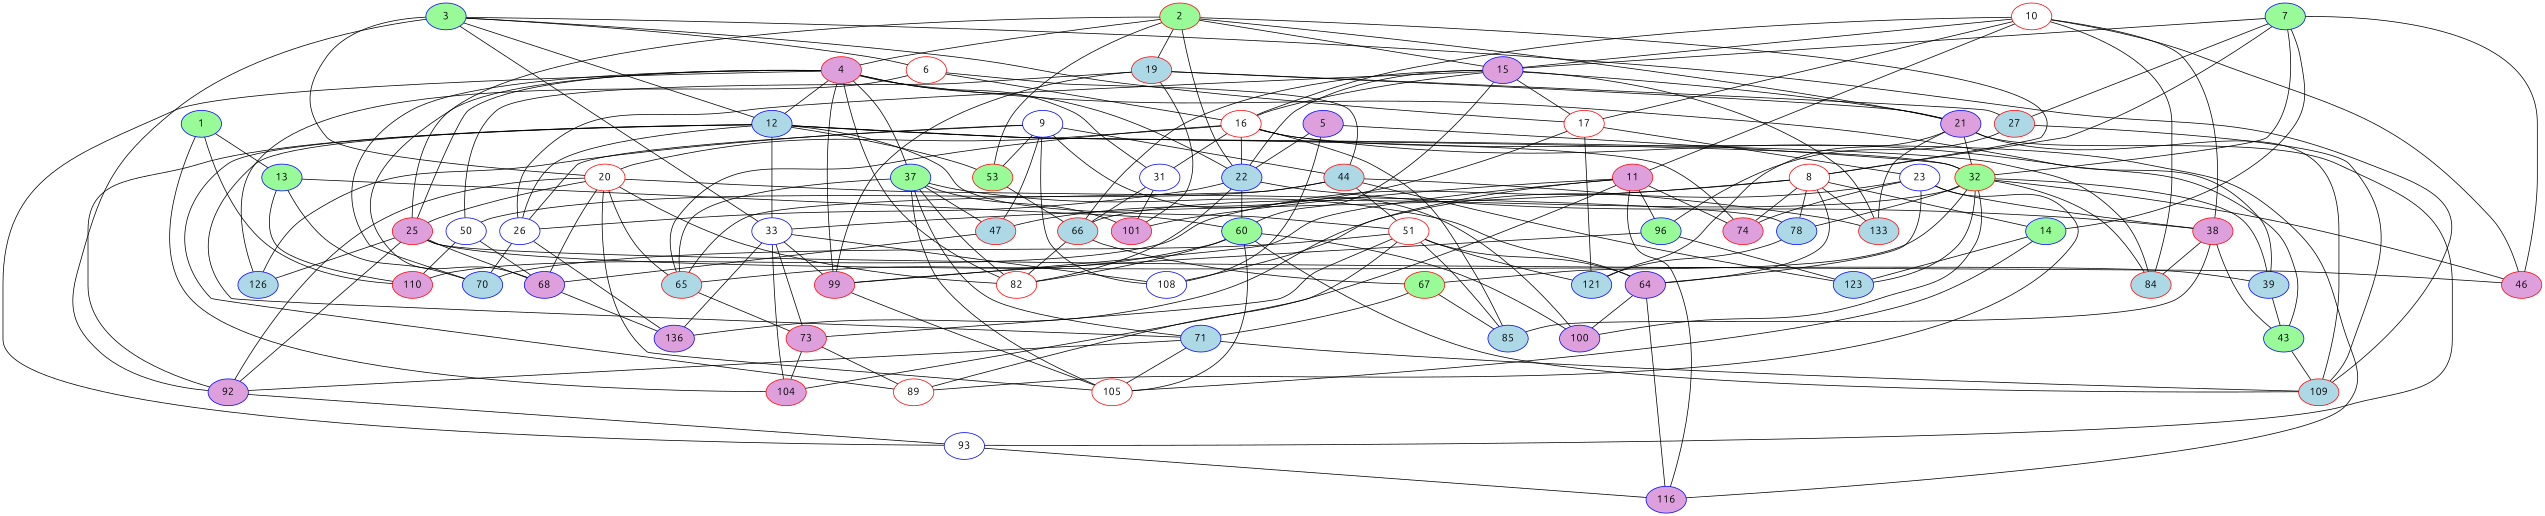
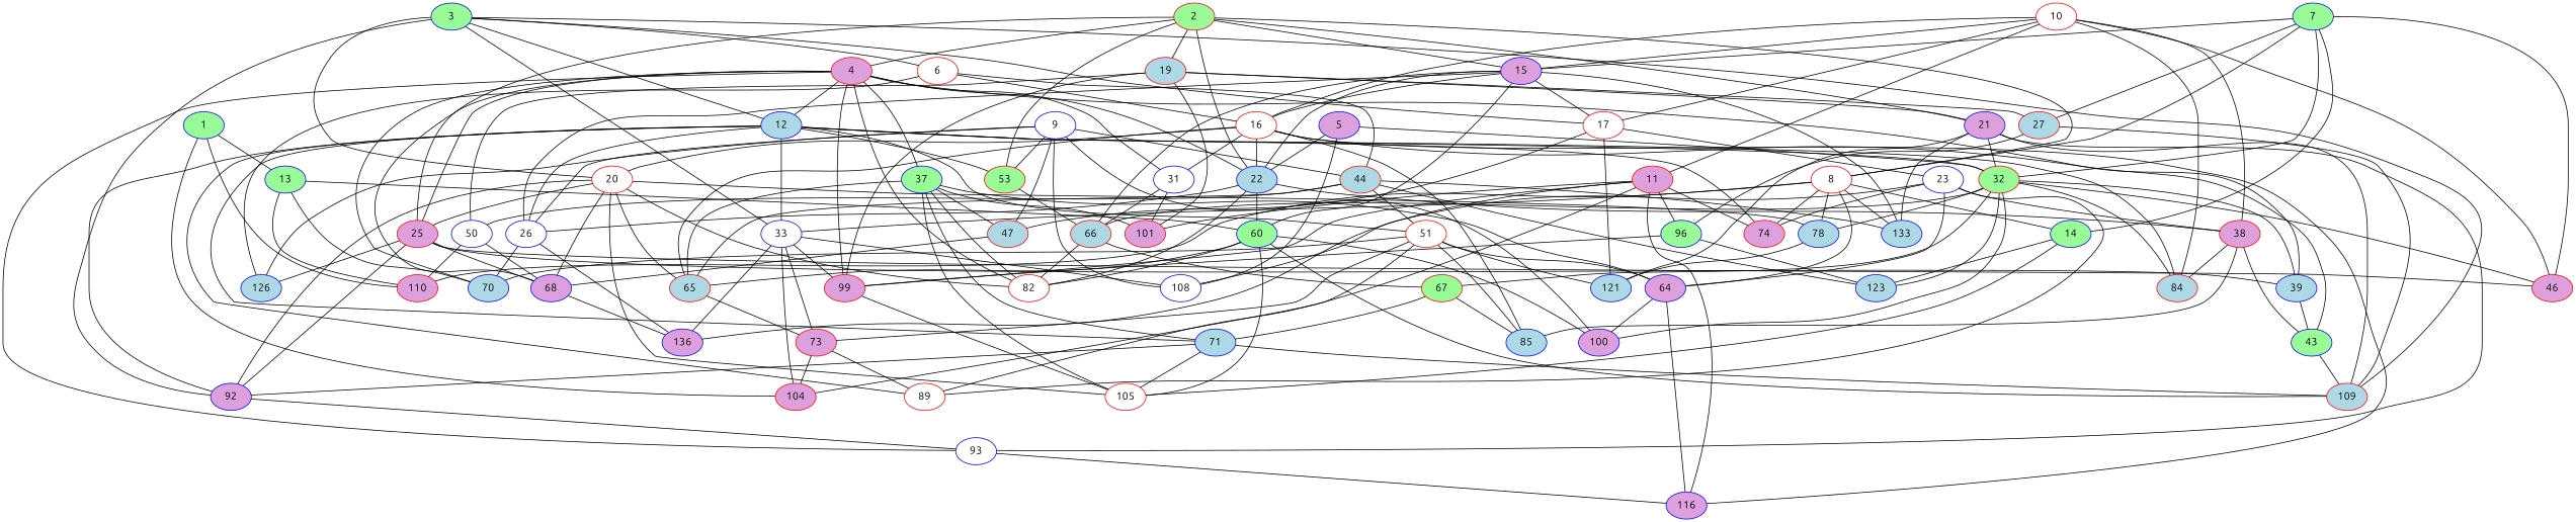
  graph {
    fontname=Ubuntu
    node [color=blue fillcolor=plum fontname=Ubuntu style=filled]
    edge [fontname=Ubuntu]
    1 [fillcolor=palegreen]
    13 [fillcolor=palegreen]
    104 [color=red]
    110 [color=red]
    70 [fillcolor=lightblue]
    60 [fillcolor=palegreen super="+62+107"]
    73 [color=red super="+76"]
    89 [color=red fillcolor=white]
    2 [color=red fillcolor=palegreen super="+80+83"]
    4 [color=red super="+28+48+106"]
    8 [color=red fillcolor=white super="+90+97"]
    15 [super="+54+75+18"]
    19 [color=red fillcolor=lightblue super="+49"]
    21 [super="+41+114"]
    22 [fillcolor=lightblue super="+79+88+72"]
    25 [color=red super="+81+124"]
    53 [color=red fillcolor=palegreen]
    12 [fillcolor=lightblue super="+134+29+42"]
    31 [fillcolor=white]
    37 [fillcolor=palegreen super="+57+58"]
    39 [fillcolor=lightblue]
    68 [super="+128"]
    82 [color=red fillcolor=white super="+137"]
    93 [fillcolor=white]
    99 [color=red super="+112"]
    33 [fillcolor=white super="+127+102"]
    14 [fillcolor=palegreen]
    64 [super="+113"]
    74 [color=red]
    78 [fillcolor=lightblue]
-   133 [color=red fillcolor=lightblue]
+   133 [fillcolor=lightblue]
    17 [color=red fillcolor=white super="+132"]
    16 [color=red fillcolor=white super="+26"]
    n34 [fillcolor=white label=26 super="+30"]
    66 [color=red fillcolor=lightblue super="+115"]
    27 [color=red fillcolor=lightblue]
    101 [color=red]
    50 [fillcolor=white]
    109 [color=red fillcolor=lightblue super="+117"]
    32 [color=red fillcolor=palegreen super="+118+59+36"]
    121 [fillcolor=lightblue]
    38 [color=red super="+56"]
    92 [super="+119"]
    126 [fillcolor=lightblue]
    46 [color=red]
    3 [fillcolor=palegreen super="+55"]
    6 [color=red fillcolor=white]
    20 [color=red fillcolor=white super="+35"]
    44 [color=red fillcolor=lightblue super="+130+131"]
    84 [color=red fillcolor=lightblue]
    51 [color=red fillcolor=white super="+103"]
    71 [fillcolor=lightblue super="+91"]
    47 [color=red fillcolor=lightblue]
    23 [fillcolor=white super="+34"]
    105 [color=red fillcolor=white super="+135"]
    65 [color=red fillcolor=lightblue super="+87"]
    108 [fillcolor=white]
    136
    43 [fillcolor=palegreen]
    116
    5
    100
    123 [fillcolor=lightblue]
    67 [color=red fillcolor=palegreen]
    85 [fillcolor=lightblue]
    7 [fillcolor=palegreen super="+52"]
    96 [fillcolor=palegreen]
    9 [fillcolor=white super="+125+94"]
    10 [color=red fillcolor=white super="+40"]
    11 [color=red super="+69"]
    1 -- 13
    1 -- 104
    1 -- 110
    13 -- 110
    13 -- 70
    13 -- 60
    60 -- 82
    60 -- 109
    60 -- 105
    60 -- 65
    60 -- 100
    73 -- 104
    73 -- 89
    2 -- 4
    2 -- 8
    2 -- 15
    2 -- 19
    2 -- 21
    2 -- 22
    2 -- 25
    2 -- 53
    4 -- 70
    4 -- 22
    4 -- 25
    4 -- 12
    4 -- 31
    4 -- 37
    4 -- 39
    4 -- 68
    4 -- 82
    4 -- 93
    4 -- 99
    8 -- 110
    8 -- 33
    8 -- 14
    8 -- 64
    8 -- 74
    8 -- 78
    8 -- 133
    15 -- 60
-   15 -- 21
    15 -- 22
    15 -- 133
    15 -- 17
    15 -- 16
    15 -- n34
    15 -- 66
    19 -- 21
    19 -- 99
    19 -- 27
    19 -- 101
    19 -- 50
    21 -- 93
    21 -- 133
    21 -- 109
    21 -- 32
    21 -- 121
    22 -- 60
    22 -- 82
    22 -- n34
    22 -- 38
    25 -- 39
    25 -- 68
    25 -- 92
    25 -- 126
    25 -- 46
    53 -- 66
    12 -- 89
    12 -- 53
    12 -- 33
    12 -- 74
    12 -- n34
    12 -- 32
    12 -- 92
    12 -- 84
    12 -- 51
    12 -- 71
    31 -- 66
    31 -- 101
    37 -- 82
    37 -- 64
    37 -- 101
    37 -- 71
    37 -- 47
    37 -- 105
    37 -- 65
    39 -- 43
    68 -- 136
    93 -- 116
    99 -- 105
    33 -- 104
    33 -- 73
    33 -- 99
    33 -- 108
    33 -- 136
    14 -- 105
    14 -- 123
    64 -- 116
    64 -- 100
    78 -- 121
    17 -- 121
    17 -- 47
    17 -- 23
    16 -- 22
    16 -- 31
    16 -- 20
    16 -- 65
    16 -- 43
    16 -- 116
    16 -- 85
    n34 -- 70
    n34 -- 136
    66 -- 82
    66 -- 67
    27 -- 109
    27 -- 96
    50 -- 110
    50 -- 68
    32 -- 39
    32 -- 78
    32 -- 66
    32 -- 46
    32 -- 84
    32 -- 100
    32 -- 123
    32 -- 67
    38 -- 84
    38 -- 43
    38 -- 85
    92 -- 93
    3 -- 12
    3 -- 33
    3 -- 17
    3 -- 109
    3 -- 92
    3 -- 6
    3 -- 20 [weight=2]
    6 -- 16
    6 -- 126
    6 -- 44
    20 -- 25
    20 -- 68
    20 -- 82
    20 -- 78
    20 -- 92
    20 -- 105
    20 -- 65
    44 -- 133
    44 -- 50
    44 -- 51
    44 -- 65
    44 -- 123
    51 -- 104
    51 -- 70
    51 -- 73
    51 -- 64
    51 -- 121
    51 -- 85
    71 -- 109
    71 -- 92
    71 -- 105
    47 -- 68
    23 -- 89
    23 -- 64
    23 -- 74
    23 -- 38
    23 -- 108
    65 -- 73
    43 -- 109
    5 -- 22 [weight=2]
    5 -- 32
    5 -- 108
    67 -- 71
    67 -- 85
    7 -- 8
    7 -- 15
    7 -- 14
    7 -- 27
    7 -- 32
    7 -- 46
    96 -- 99
    96 -- 123
    9 -- 53
    9 -- n34
    9 -- 126
    9 -- 44 [weight=2]
    9 -- 47
    9 -- 108
    9 -- 100
    10 -- 15 [weight=2]
    10 -- 17
    10 -- 16
    10 -- 38
    10 -- 46
    10 -- 84
    10 -- 11
    11 -- 89
    11 -- 99
    11 -- 74
    11 -- 101
    11 -- 136
    11 -- 116
    11 -- 96
  }
